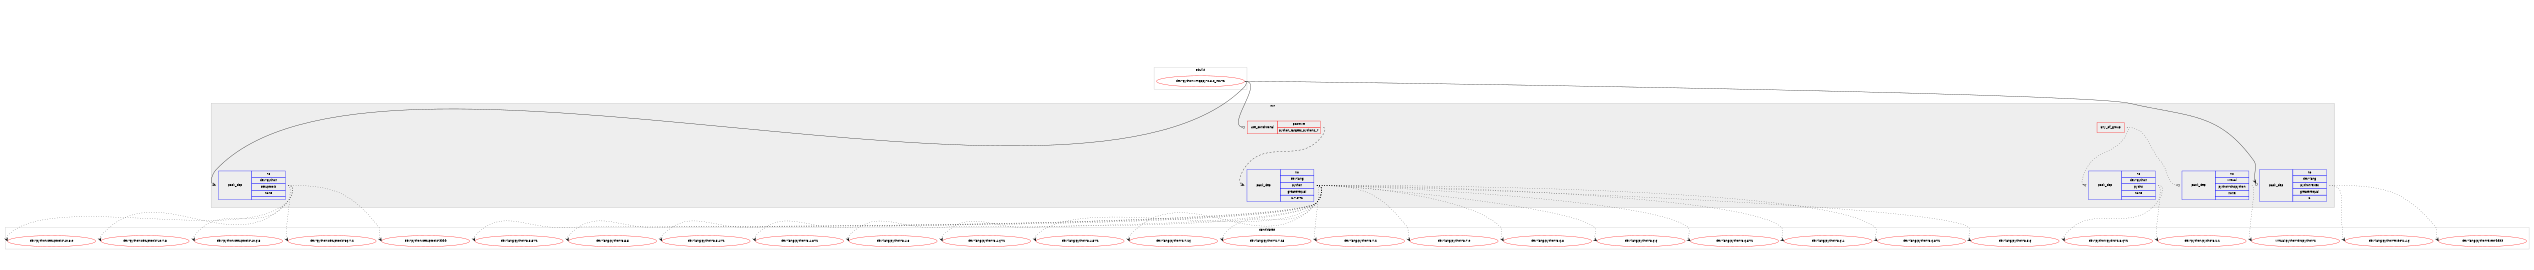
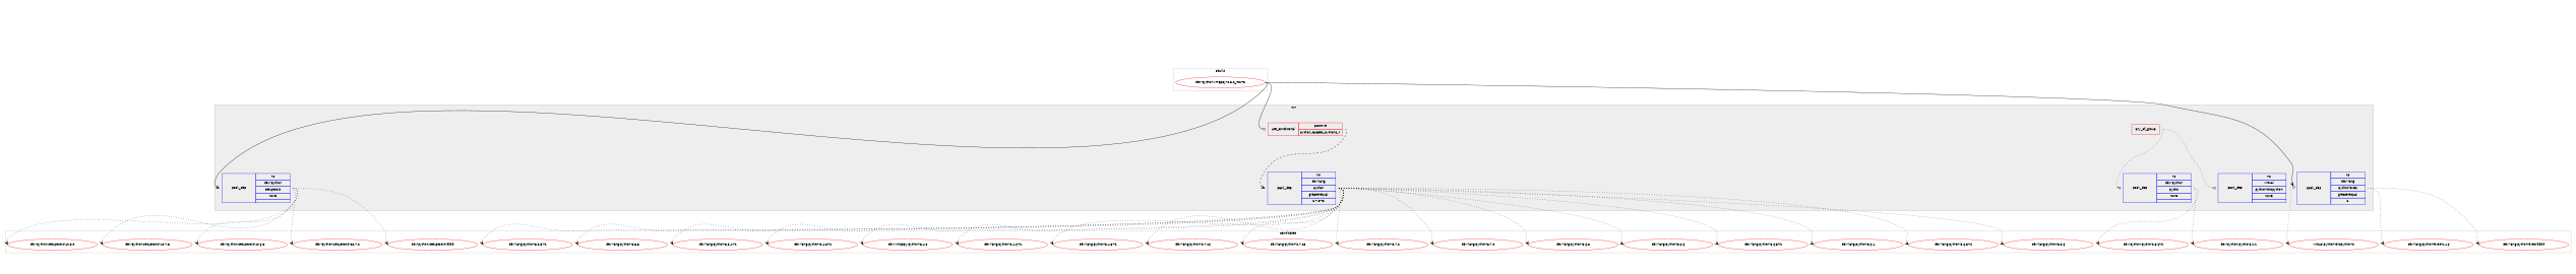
  digraph {
    compound=true
    concentrate=true
    fontname=Helvetica
    fontsize=10
    newrank=true
    rankdir=TB
    ranksep=1.5
    node [color=red fontname=Helvetica fontsize=10]
    edge [arrowhead=vee headport=w style=dotted tailport=e weight=100]
    n1 [label="dev-python/xmpppy-0.5.0_rc1-r2" width=4]
    n2 [color=blue label=<<TABLE BORDER="0" CELLBORDER="1" CELLSPACING="0" CELLPADDING="4" WIDTH="220"><TR><TD ROWSPAN="6" CELLPADDING="30">pack_dep</TD></TR><TR><TD WIDTH="110">no</TD></TR><TR><TD>dev-python</TD></TR><TR><TD>setuptools</TD></TR><TR><TD>none</TD></TR><TR><TD></TD></TR></TABLE>> shape=none]
    n3 [color=blue label=<<TABLE BORDER="0" CELLBORDER="1" CELLSPACING="0" CELLPADDING="4" WIDTH="220"><TR><TD ROWSPAN="6" CELLPADDING="30">pack_dep</TD></TR><TR><TD WIDTH="110">no</TD></TR><TR><TD>virtual</TD></TR><TR><TD>python-dnspython</TD></TR><TR><TD>none</TD></TR><TR><TD></TD></TR></TABLE>> shape=none]
    n4 [color=blue label=<<TABLE BORDER="0" CELLBORDER="1" CELLSPACING="0" CELLPADDING="4" WIDTH="220"><TR><TD ROWSPAN="6" CELLPADDING="30">pack_dep</TD></TR><TR><TD WIDTH="110">no</TD></TR><TR><TD>dev-python</TD></TR><TR><TD>pydns</TD></TR><TR><TD>none</TD></TR><TR><TD></TD></TR></TABLE>> shape=none]
    n5 [label=<<TABLE BORDER="0" CELLBORDER="1" CELLSPACING="0" CELLPADDING="4"><TR><TD CELLPADDING="10">any_of_group</TD></TR></TABLE>> shape=none]
    n6 [color=blue label=<<TABLE BORDER="0" CELLBORDER="1" CELLSPACING="0" CELLPADDING="4" WIDTH="220"><TR><TD ROWSPAN="6" CELLPADDING="30">pack_dep</TD></TR><TR><TD WIDTH="110">no</TD></TR><TR><TD>dev-lang</TD></TR><TR><TD>python</TD></TR><TR><TD>greaterequal</TD></TR><TR><TD>2.7.5-r2</TD></TR></TABLE>> shape=none]
    n7 [label=<<TABLE BORDER="0" CELLBORDER="1" CELLSPACING="0" CELLPADDING="4"><TR><TD ROWSPAN="3" CELLPADDING="10">use_conditional</TD></TR><TR><TD>positive</TD></TR><TR><TD>python_targets_python2_7</TD></TR></TABLE>> shape=none]
    n8 [color=blue label=<<TABLE BORDER="0" CELLBORDER="1" CELLSPACING="0" CELLPADDING="4" WIDTH="220"><TR><TD ROWSPAN="6" CELLPADDING="30">pack_dep</TD></TR><TR><TD WIDTH="110">no</TD></TR><TR><TD>dev-lang</TD></TR><TR><TD>python-exec</TD></TR><TR><TD>greaterequal</TD></TR><TR><TD>2</TD></TR></TABLE>> shape=none]
    n9 [label="virtual/python-dnspython-2" width=4]
    n10 [label="dev-python/setuptools-36.7.2" width=4]
    n11 [label="dev-python/setuptools-40.6.3" width=4]
    n12 [label="dev-python/setuptools-40.7.3" width=4]
    n13 [label="dev-python/setuptools-40.8.0" width=4]
    n14 [label="dev-python/setuptools-9999" width=4]
    n15 [label="dev-python/pydns-2.3.6-r1" width=4]
    n16 [label="dev-python/pydns-3.1.1" width=4]
    n17 [label="dev-lang/python-2.7.15" width=4]
    n18 [label="dev-lang/python-2.7.16" width=4]
    n19 [label="dev-lang/python-3.4.5-r1" width=4]
    n20 [label="dev-lang/python-3.4.6-r1" width=4]
-   n21 [label="dev-lang/python-3.4.8" width=4]
+   n21 [label="dev-xmpppy/python-3.4.8" width=4]
    n22 [label="dev-lang/python-3.4.8-r1" width=4]
    n23 [label="dev-lang/python-3.5.4-r1" width=4]
    n24 [label="dev-lang/python-3.5.5" width=4]
    n25 [label="dev-lang/python-3.5.5-r1" width=4]
    n26 [label="dev-lang/python-3.5.6" width=4]
    n27 [label="dev-lang/python-3.6.3-r1" width=4]
    n28 [label="dev-lang/python-3.6.4" width=4]
    n29 [label="dev-lang/python-3.6.5-r1" width=4]
    n30 [label="dev-lang/python-3.6.6" width=4]
    n31 [label="dev-lang/python-3.6.8" width=4]
    n32 [label="dev-lang/python-3.7.0" width=4]
    n33 [label="dev-lang/python-3.7.2" width=4]
    n34 [label="dev-lang/python-exec-2.4.6" width=4]
    n35 [label="dev-lang/python-exec-9999" width=4]
    subgraph cluster_1 {
      color=gray
      label=<<i>ebuild</i>>
      rank=same
      n1
    }
    subgraph cluster_2 {
      color=gray
      label=<<i>dependencies</i>>
      subgraph cluster_3 {
        color=gray
        fillcolor="#eeeeee"
        label=<<i>compile</i>>
        style=filled
        subgraph sub_4 {
          color=gray
          fillcolor="#eeeeee"
          label=<<i>compile</i>>
          style=filled
          n2
        }
      }
      subgraph cluster_5 {
        color=gray
        fillcolor="#eeeeee"
        label=<<i>compile and run</i>>
        style=filled
        subgraph sub_6 {
          color=gray
          fillcolor="#eeeeee"
          label=<<i>compile and run</i>>
          style=filled
          n5
          subgraph sub_7 {
            color=gray
            fillcolor="#eeeeee"
            label=<<i>compile and run</i>>
            style=filled
            n3
          }
          subgraph sub_8 {
            color=gray
            fillcolor="#eeeeee"
            label=<<i>compile and run</i>>
            style=filled
            n4
          }
        }
        subgraph sub_9 {
          color=gray
          fillcolor="#eeeeee"
          label=<<i>compile and run</i>>
          style=filled
          n7
          subgraph sub_10 {
            color=gray
            fillcolor="#eeeeee"
            label=<<i>compile and run</i>>
            style=filled
            n6
          }
        }
        subgraph sub_11 {
          color=gray
          fillcolor="#eeeeee"
          label=<<i>compile and run</i>>
          style=filled
          n8
        }
      }
      subgraph cluster_12 {
        color=gray
        fillcolor="#eeeeee"
        label=<<i>run</i>>
        style=filled
      }
    }
    subgraph cluster_13 {
      color=gray
      label=<<i>candidates</i>>
      rank=same
      subgraph sub_14 {
        color=black
        label=<<i>candidates</i>>
        nodesep=1
        rank=same
        n9
      }
      subgraph sub_15 {
        color=black
        label=<<i>candidates</i>>
        nodesep=1
        rank=same
        n10
        n11
        n12
        n13
        n14
      }
      subgraph sub_16 {
        color=black
        label=<<i>candidates</i>>
        nodesep=1
        rank=same
        n15
        n16
      }
      subgraph sub_17 {
        color=black
        label=<<i>candidates</i>>
        nodesep=1
        rank=same
        n17
        n18
        n19
        n20
        n21
        n22
        n23
        n24
        n25
        n26
        n27
        n28
        n29
        n30
        n31
        n32
        n33
      }
      subgraph sub_18 {
        color=black
        label=<<i>candidates</i>>
        nodesep=1
        rank=same
        n34
        n35
      }
    }
    n1 -> n2 [style=solid weight=20]
    n1 -> n7 [arrowhead=oinv style=solid weight=20]
    n1 -> n8 [arrowhead=odotvee style=solid weight=20]
    n2 -> n10
    n2 -> n11
    n2 -> n12
    n2 -> n13
    n2 -> n14
    n3 -> n9
    n4 -> n15
    n4 -> n16
    n5 -> n3 [arrowhead=oinv weight=20]
    n5 -> n4 [arrowhead=oinv weight=20]
    n6 -> n17
    n6 -> n18
    n6 -> n19
    n6 -> n20
    n6 -> n21
    n6 -> n22
    n6 -> n23
    n6 -> n24
    n6 -> n25
    n6 -> n26
    n6 -> n27
    n6 -> n28
    n6 -> n29
    n6 -> n30
    n6 -> n31
    n6 -> n32
    n6 -> n33
    n7 -> n6 [style=dashed weight=20]
    n8 -> n34
    n8 -> n35
  }
